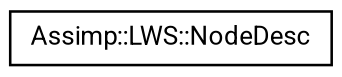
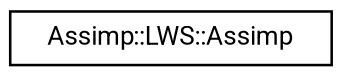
  digraph {
    rankdir=TB
    fontname=Roboto
-   n1 [color=black fillcolor=white fontname=Roboto fontsize=10 height=0.2 label="Assimp::LWS::NodeDesc" shape=record style=filled width=0.4]
+   n1 [color=black fillcolor=white fontname=Roboto fontsize=10 height=0.2 label="Assimp::LWS::Assimp" shape=record style=filled width=0.4]
  }
